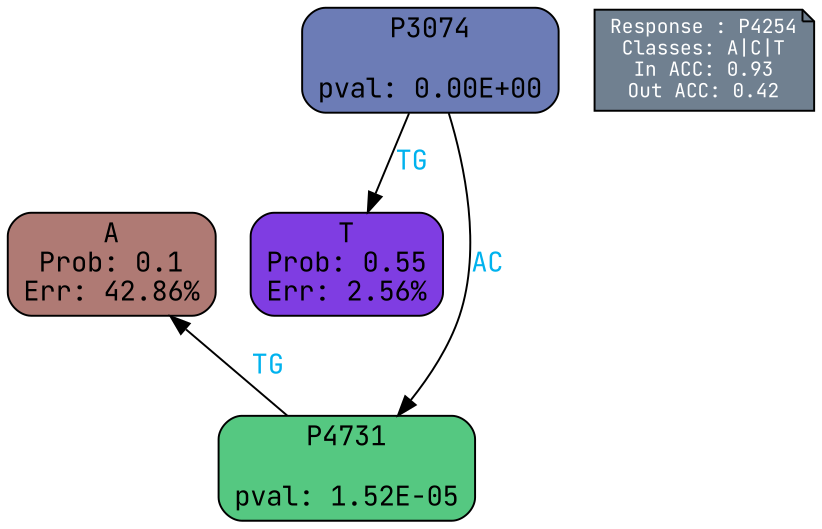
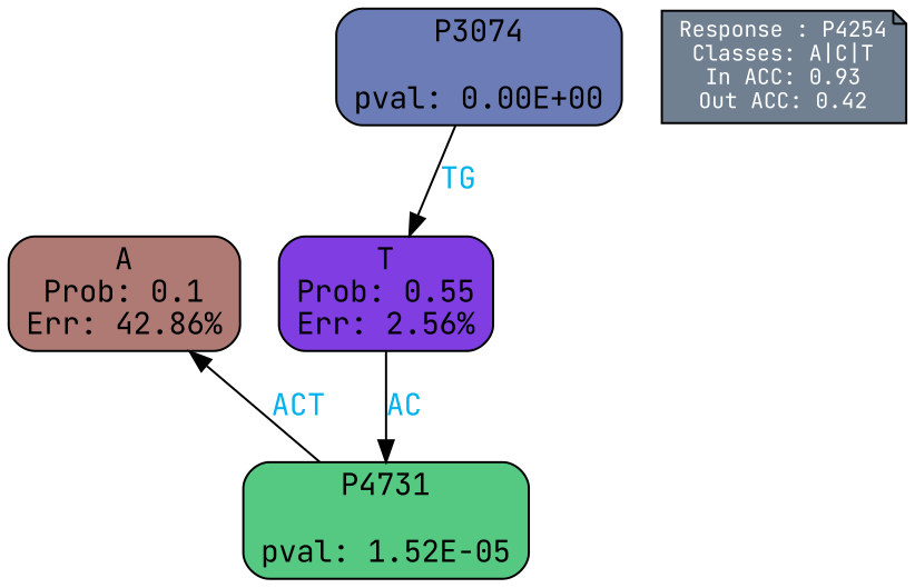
  digraph {
    fontname="JetBrains Mono"
    ranksep=equally
    splines=polylines
    node [color=black fontname="JetBrains Mono" shape=box style="filled, rounded"]
    edge [fontcolor=deepskyblue2 fontname="JetBrains Mono"]
    n1 [fillcolor="#af7a74" label="A\nProb: 0.1\nErr: 42.86%"]
    n2 [fillcolor="#7f3de2" label="T\nProb: 0.55\nErr: 2.56%"]
    n3 [align=left fillcolor=slategray fontcolor=white fontsize=10 label="Response : P4254\nClasses: A|C|T\nIn ACC: 0.93\nOut ACC: 0.42\n" shape=note style=filled]
    n4 [fillcolor="#6c7cb6" label="P3074\n\npval: 0.00E+00"]
    n5 [fillcolor="#55c881" label="P4731\n\npval: 1.52E-05"]
    subgraph sub_1 {
      rank=same
      n1
      n2
    }
    subgraph sub_2 {
      rank=same
      n3
      n4
    }
    n4 -> n2 [label=TG]
-   n4 -> n5 [label=AC]
-   n5 -> n1 [label=TG]
+   n2 -> n5 [label=AC]
+   n5 -> n1 [label=ACT]
  }
